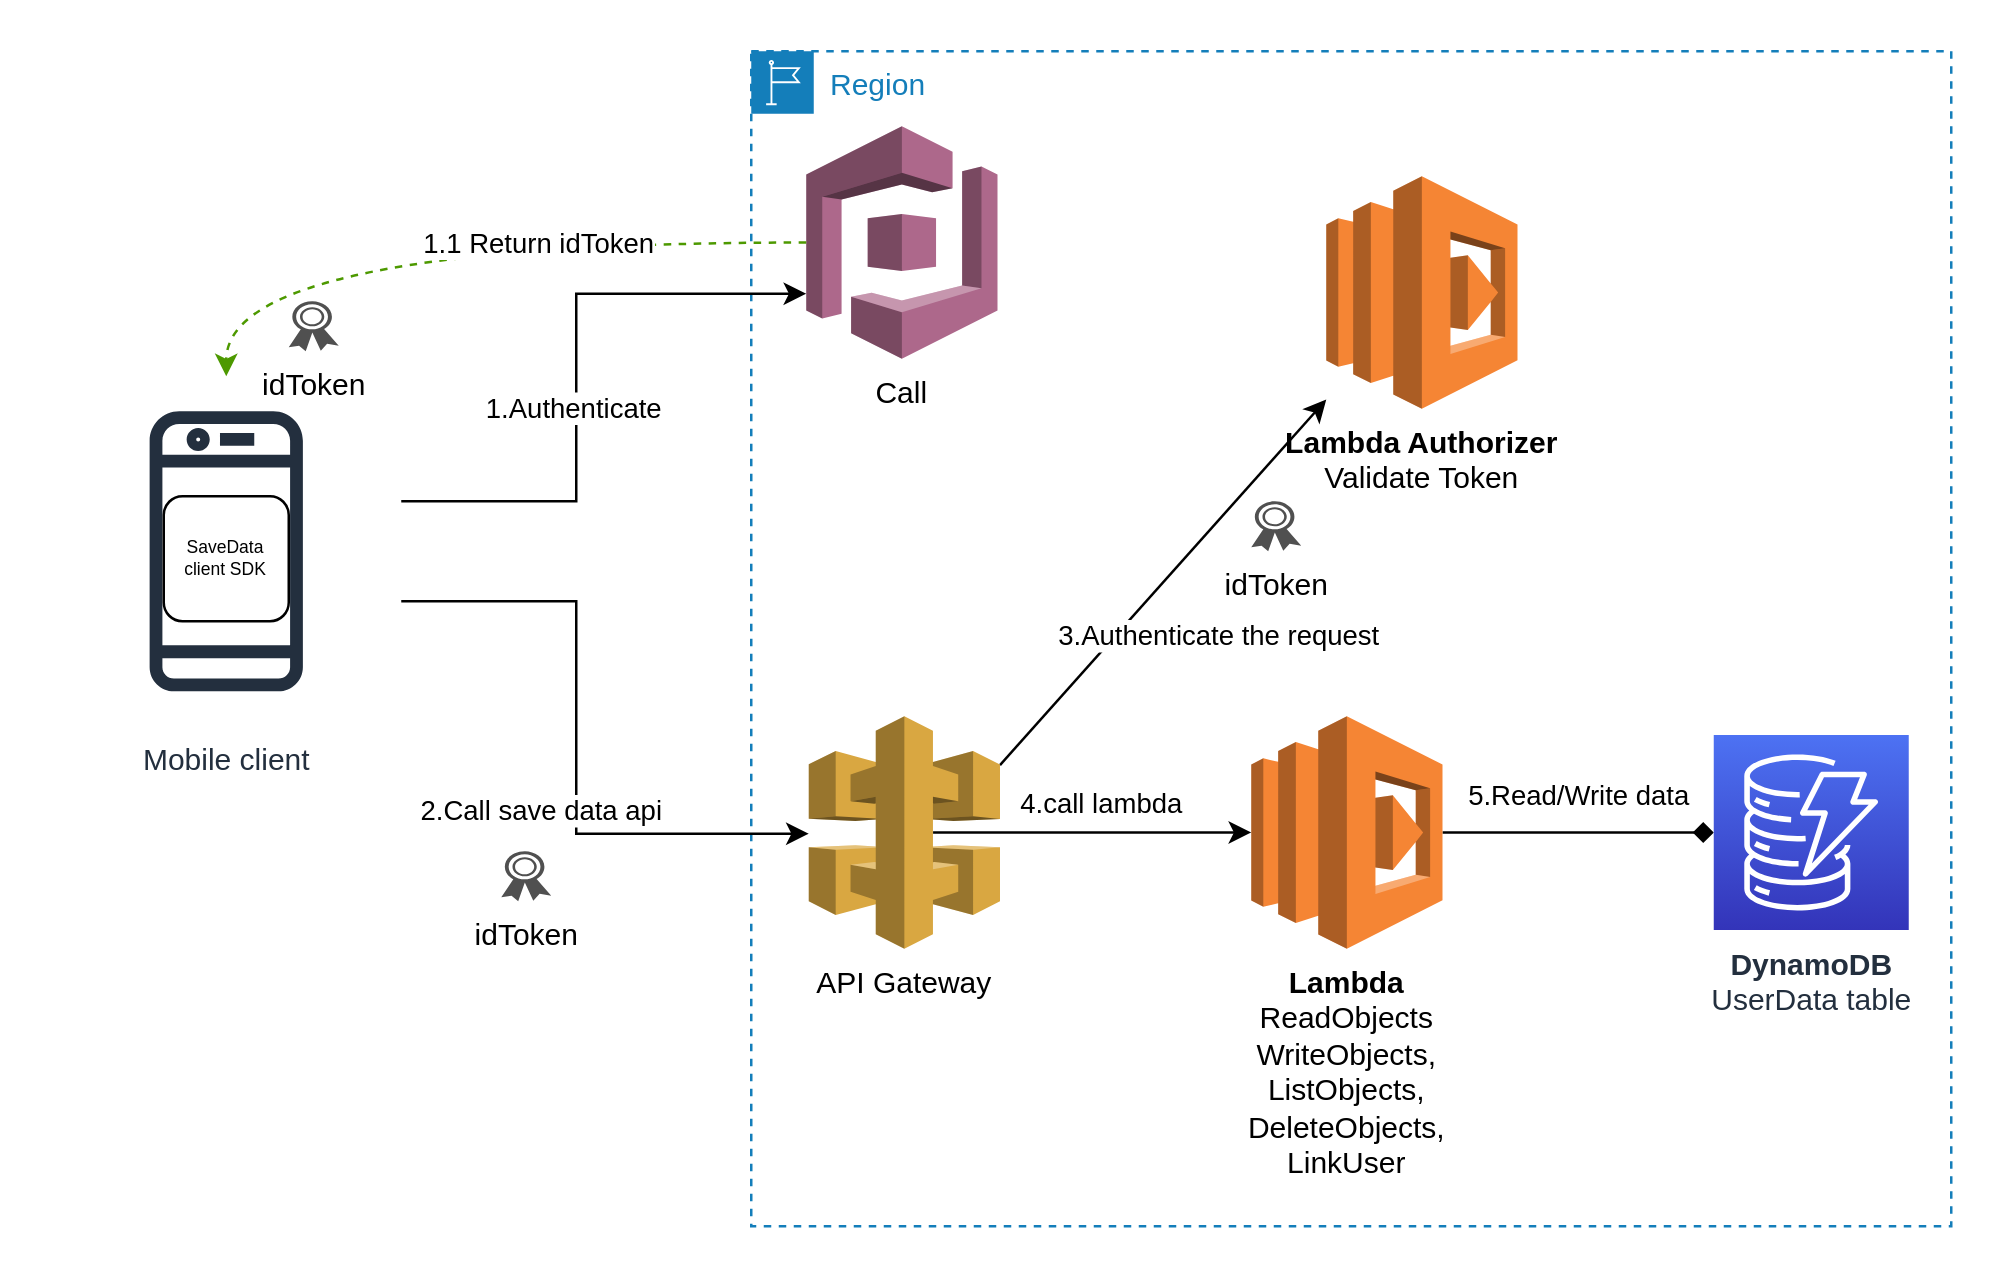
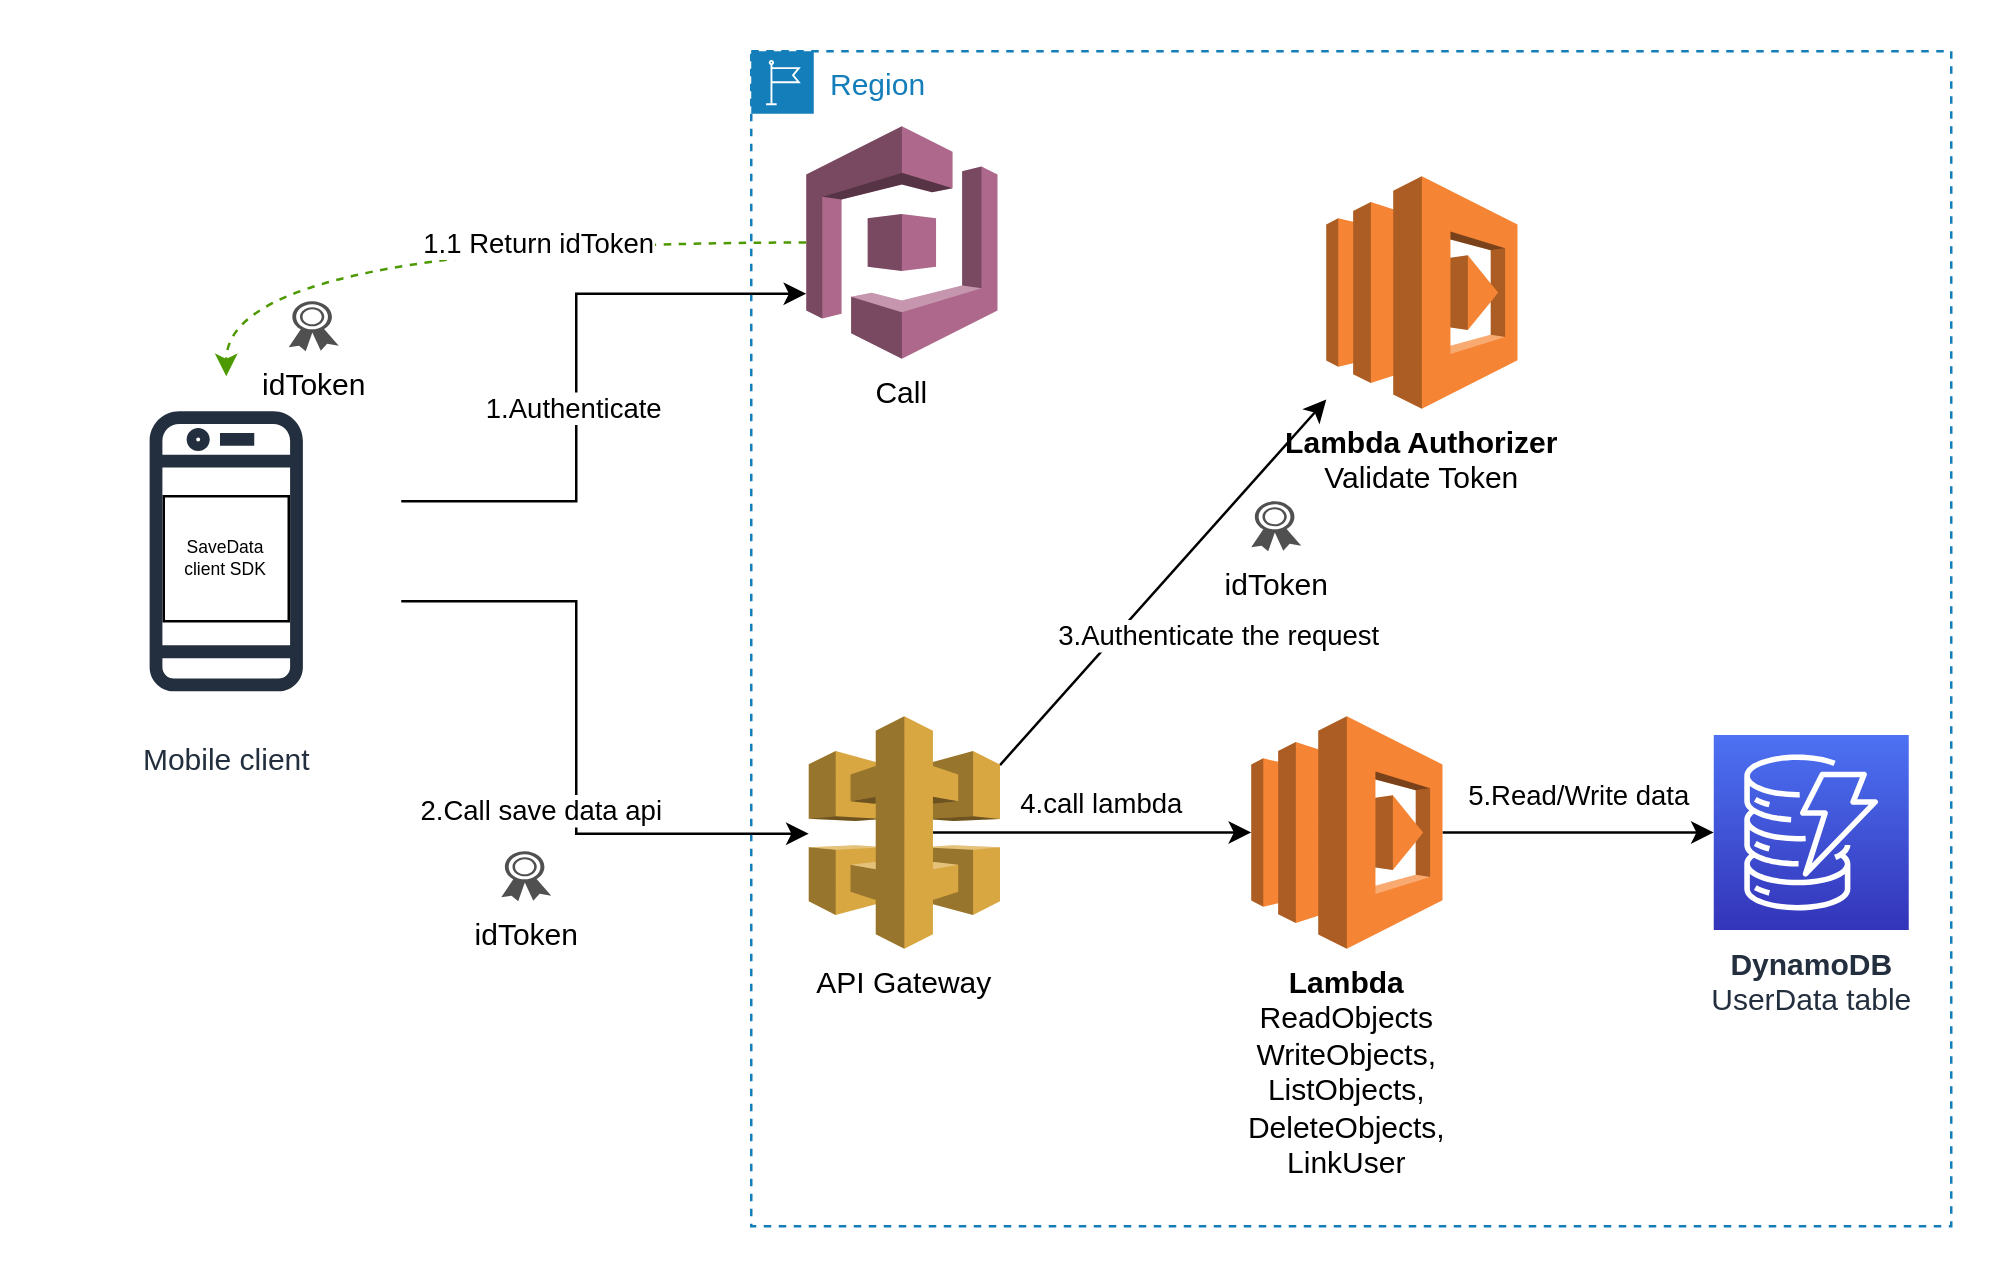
  <mxCell id="0" />
  <mxCell id="1" parent="0" />
  <mxCell id="2" value="Region" style="points=[[0,0],[0.25,0],[0.5,0],[0.75,0],[1,0],[1,0.25],[1,0.5],[1,0.75],[1,1],[0.75,1],[0.5,1],[0.25,1],[0,1],[0,0.75],[0,0.5],[0,0.25]];outlineConnect=0;gradientColor=none;html=1;whiteSpace=wrap;fontSize=12;fontStyle=0;container=1;pointerEvents=0;collapsible=0;recursiveResize=0;shape=mxgraph.aws4.group;grIcon=mxgraph.aws4.group_region;strokeColor=#147EBA;fillColor=none;verticalAlign=top;align=left;spacingLeft=30;fontColor=#147EBA;dashed=1;" parent="1" vertex="1"><mxGeometry x="300" y="20" width="480" height="470" as="geometry" /></mxCell>
  <mxCell id="3" style="edgeStyle=orthogonalEdgeStyle;rounded=0;orthogonalLoop=1;jettySize=auto;html=1;exitX=0.65;exitY=0.5;exitDx=0;exitDy=0;exitPerimeter=0;entryX=0;entryY=0.5;entryDx=0;entryDy=0;entryPerimeter=0;" parent="2" source="7" target="13" edge="1"><mxGeometry relative="1" as="geometry"><mxPoint x="192" y="285.5" as="targetPoint" /></mxGeometry></mxCell>
  <mxCell id="4" value="4.call lambda" style="edgeLabel;html=1;align=center;verticalAlign=middle;resizable=0;points=[];" parent="3" vertex="1" connectable="0"><mxGeometry x="0.242" relative="1" as="geometry"><mxPoint x="-12" y="-12" as="offset" /></mxGeometry></mxCell>
  <mxCell id="5" style="edgeStyle=none;rounded=0;orthogonalLoop=1;jettySize=auto;html=1;exitX=1;exitY=0.21;exitDx=0;exitDy=0;exitPerimeter=0;" parent="2" source="7" target="12" edge="1"><mxGeometry relative="1" as="geometry" /></mxCell>
  <mxCell id="6" value="3.Authenticate the request" style="edgeLabel;html=1;align=center;verticalAlign=middle;resizable=0;points=[];" parent="5" vertex="1" connectable="0"><mxGeometry x="-0.107" y="1" relative="1" as="geometry"><mxPoint x="30" y="14" as="offset" /></mxGeometry></mxCell>
  <mxCell id="7" value="API Gateway" style="outlineConnect=0;dashed=0;verticalLabelPosition=bottom;verticalAlign=top;align=center;html=1;shape=mxgraph.aws3.api_gateway;fillColor=#D9A741;gradientColor=none;" parent="2" vertex="1"><mxGeometry x="23" y="266" width="76.5" height="93" as="geometry" /></mxCell>
- <mxCell id="8" value="" style="edgeStyle=orthogonalEdgeStyle;rounded=0;orthogonalLoop=1;jettySize=auto;html=1;exitX=1;exitY=0.5;exitDx=0;exitDy=0;exitPerimeter=0;endArrow=diamond;" parent="2" source="13" target="10" edge="1"><mxGeometry relative="1" as="geometry"><mxPoint x="290" y="285" as="sourcePoint" /></mxGeometry></mxCell>
+ <mxCell id="8" value="" style="edgeStyle=orthogonalEdgeStyle;rounded=0;orthogonalLoop=1;jettySize=auto;html=1;exitX=1;exitY=0.5;exitDx=0;exitDy=0;exitPerimeter=0;" parent="2" source="13" target="10" edge="1"><mxGeometry relative="1" as="geometry"><mxPoint x="290" y="285" as="sourcePoint" /></mxGeometry></mxCell>
  <mxCell id="9" value="5.Read/Write data" style="edgeLabel;html=1;align=center;verticalAlign=middle;resizable=0;points=[];" parent="8" vertex="1" connectable="0"><mxGeometry x="-0.268" relative="1" as="geometry"><mxPoint x="14" y="-15" as="offset" /></mxGeometry></mxCell>
  <mxCell id="10" value="&lt;b&gt;DynamoDB&lt;br&gt;&lt;/b&gt;UserData table" style="sketch=0;points=[[0,0,0],[0.25,0,0],[0.5,0,0],[0.75,0,0],[1,0,0],[0,1,0],[0.25,1,0],[0.5,1,0],[0.75,1,0],[1,1,0],[0,0.25,0],[0,0.5,0],[0,0.75,0],[1,0.25,0],[1,0.5,0],[1,0.75,0]];outlineConnect=0;fontColor=#232F3E;gradientColor=#4D72F3;gradientDirection=north;fillColor=#3334B9;strokeColor=#ffffff;dashed=0;verticalLabelPosition=bottom;verticalAlign=top;align=center;html=1;fontSize=12;fontStyle=0;aspect=fixed;shape=mxgraph.aws4.resourceIcon;resIcon=mxgraph.aws4.dynamodb;" parent="2" vertex="1"><mxGeometry x="385" y="273.5" width="78" height="78" as="geometry" /></mxCell>
  <mxCell id="11" value="Call" style="outlineConnect=0;dashed=0;verticalLabelPosition=bottom;verticalAlign=top;align=center;html=1;shape=mxgraph.aws3.cognito;fillColor=#AD688B;gradientColor=none;" parent="2" vertex="1"><mxGeometry x="22" y="30" width="76.5" height="93" as="geometry" /></mxCell>
  <mxCell id="12" value="&lt;b&gt;Lambda Authorizer&lt;/b&gt;&lt;br&gt;Validate Token" style="outlineConnect=0;dashed=0;verticalLabelPosition=bottom;verticalAlign=top;align=center;html=1;shape=mxgraph.aws3.lambda;fillColor=#F58534;gradientColor=none;" parent="2" vertex="1"><mxGeometry x="230" y="50" width="76.5" height="93" as="geometry" /></mxCell>
  <mxCell id="13" value="&lt;b&gt;Lambda&lt;br style=&quot;border-color: var(--border-color);&quot;&gt;&lt;/b&gt;ReadObjects&lt;br style=&quot;border-color: var(--border-color);&quot;&gt;WriteObjects,&lt;br style=&quot;border-color: var(--border-color);&quot;&gt;&lt;span style=&quot;border-color: var(--border-color);&quot;&gt;ListObjects,&lt;/span&gt;&lt;br style=&quot;border-color: var(--border-color);&quot;&gt;&lt;span style=&quot;border-color: var(--border-color);&quot;&gt;DeleteObjects,&lt;/span&gt;&lt;br style=&quot;border-color: var(--border-color);&quot;&gt;&lt;span style=&quot;border-color: var(--border-color);&quot;&gt;LinkUser&lt;/span&gt;" style="outlineConnect=0;dashed=0;verticalLabelPosition=bottom;verticalAlign=top;align=center;html=1;shape=mxgraph.aws3.lambda;fillColor=#F58534;gradientColor=none;" parent="2" vertex="1"><mxGeometry x="200" y="266" width="76.5" height="93" as="geometry" /></mxCell>
  <mxCell id="14" value="idToken" style="sketch=0;pointerEvents=1;shadow=0;dashed=0;html=1;strokeColor=none;fillColor=#505050;labelPosition=center;verticalLabelPosition=bottom;verticalAlign=top;outlineConnect=0;align=center;shape=mxgraph.office.security.token;" parent="2" vertex="1"><mxGeometry x="200" y="180" width="20" height="20" as="geometry" /></mxCell>
  <mxCell id="15" value="Mobile client" style="sketch=0;outlineConnect=0;fontColor=#232F3E;gradientColor=none;strokeColor=#232F3E;fillColor=#ffffff;dashed=0;verticalLabelPosition=bottom;verticalAlign=top;align=center;html=1;fontSize=12;fontStyle=0;aspect=fixed;shape=mxgraph.aws4.resourceIcon;resIcon=mxgraph.aws4.mobile_client;" parent="1" vertex="1"><mxGeometry x="20" y="150" width="140" height="140" as="geometry" /></mxCell>
  <mxCell id="16" style="edgeStyle=orthogonalEdgeStyle;rounded=0;orthogonalLoop=1;jettySize=auto;html=1;" parent="1" target="11" edge="1"><mxGeometry relative="1" as="geometry"><mxPoint x="220" y="260" as="targetPoint" /><mxPoint x="160" y="200" as="sourcePoint" /><Array as="points"><mxPoint x="230" y="200" /><mxPoint x="230" y="117" /></Array></mxGeometry></mxCell>
  <mxCell id="17" value="1.Authenticate" style="edgeLabel;html=1;align=center;verticalAlign=middle;resizable=0;points=[];" parent="16" vertex="1" connectable="0"><mxGeometry x="-0.115" y="2" relative="1" as="geometry"><mxPoint as="offset" /></mxGeometry></mxCell>
  <mxCell id="18" style="edgeStyle=orthogonalEdgeStyle;rounded=0;orthogonalLoop=1;jettySize=auto;html=1;" parent="1" target="7" edge="1"><mxGeometry relative="1" as="geometry"><mxPoint x="160" y="240" as="sourcePoint" /><Array as="points"><mxPoint x="230" y="240" /><mxPoint x="230" y="333" /></Array></mxGeometry></mxCell>
  <mxCell id="19" value="2.Call save data api" style="edgeLabel;html=1;align=center;verticalAlign=middle;resizable=0;points=[];" parent="18" vertex="1" connectable="0"><mxGeometry x="0.437" y="-1" relative="1" as="geometry"><mxPoint x="-36" y="-11" as="offset" /></mxGeometry></mxCell>
  <mxCell id="20" value="idToken" style="sketch=0;pointerEvents=1;shadow=0;dashed=0;html=1;strokeColor=none;fillColor=#505050;labelPosition=center;verticalLabelPosition=bottom;verticalAlign=top;outlineConnect=0;align=center;shape=mxgraph.office.security.token;" parent="1" vertex="1"><mxGeometry x="200" y="340" width="20" height="20" as="geometry" /></mxCell>
- <mxCell id="21" value="&lt;font style=&quot;font-size: 7px;&quot;&gt;SaveData client SDK&lt;/font&gt;" style="whiteSpace=wrap;html=1;fontSize=7;rounded=1;" parent="1" vertex="1"><mxGeometry x="65" y="198" width="50" height="50" as="geometry" /></mxCell>
+ <mxCell id="21" value="&lt;font style=&quot;font-size: 7px;&quot;&gt;SaveData client SDK&lt;/font&gt;" style="whiteSpace=wrap;html=1;fontSize=7;" parent="1" vertex="1"><mxGeometry x="65" y="198" width="50" height="50" as="geometry" /></mxCell>
  <mxCell id="22" value="idToken" style="sketch=0;pointerEvents=1;shadow=0;dashed=0;html=1;strokeColor=none;fillColor=#505050;labelPosition=center;verticalLabelPosition=bottom;verticalAlign=top;outlineConnect=0;align=center;shape=mxgraph.office.security.token;" parent="1" vertex="1"><mxGeometry x="115" y="120" width="20" height="20" as="geometry" /></mxCell>
  <mxCell id="23" style="edgeStyle=orthogonalEdgeStyle;curved=1;rounded=0;orthogonalLoop=1;jettySize=auto;html=1;exitX=0;exitY=0.5;exitDx=0;exitDy=0;exitPerimeter=0;strokeColor=#4D9900;dashed=1;" parent="1" source="11" target="15" edge="1"><mxGeometry relative="1" as="geometry" /></mxCell>
  <mxCell id="24" value="1.1 Return idToken" style="edgeLabel;html=1;align=center;verticalAlign=middle;resizable=0;points=[];" parent="23" vertex="1" connectable="0"><mxGeometry x="-0.242" relative="1" as="geometry"><mxPoint as="offset" /></mxGeometry></mxCell>
